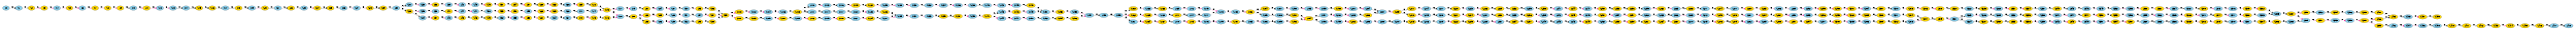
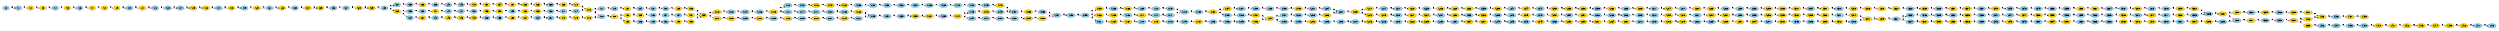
  strict digraph {
    rankdir=LR
    node [fillcolor=skyblue style=filled]
    edge [arrowhead=box color=deeppink style=solid]
    S0
    S1
    S2 [fillcolor=gold]
    S3 [fillcolor=gold]
    S4
    S5 [fillcolor=gold]
    S6
    S7 [fillcolor=gold]
    S8 [fillcolor=gold]
    S9 [fillcolor=gold]
    S10
    S11 [fillcolor=gold]
    S12
    S13
    S14
    S15 [fillcolor=gold]
    S16 [fillcolor=gold]
    S17
    S18 [fillcolor=gold]
    S19
    S20 [fillcolor=gold]
    S21
    S22 [fillcolor=gold]
    S23
    S24 [fillcolor=gold]
    S25 [fillcolor=gold]
    S26
    S27
    S28 [fillcolor=gold]
    S29 [fillcolor=gold]
    S30
    S31
    S32 [fillcolor=gold]
    S33
    S34
    S35
    S36 [fillcolor=gold]
    S37 [fillcolor=gold]
    S38
    S39
    S40
    S41 [fillcolor=gold]
    S42
    S43 [fillcolor=gold]
    S44
    S45
    S46 [fillcolor=gold]
    S47
    S48 [fillcolor=gold]
    S49 [fillcolor=gold]
    S50
    S51 [fillcolor=gold]
    S52
    S53 [fillcolor=gold]
    S54 [fillcolor=gold]
    S55
    S56 [fillcolor=gold]
    S57 [fillcolor=gold]
    S58 [fillcolor=gold]
    S59
    S60 [fillcolor=gold]
    S61 [fillcolor=gold]
    S62 [fillcolor=gold]
    S63 [fillcolor=gold]
    S64
    S65 [fillcolor=gold]
    S66
    S67
    S68
    S69 [fillcolor=gold]
    S70 [fillcolor=gold]
    S71
    S72 [fillcolor=gold]
    S73 [fillcolor=gold]
    S74
    S75 [fillcolor=gold]
    S76 [fillcolor=gold]
    S77
    S78
    S79
    S80 [fillcolor=gold]
    S81 [fillcolor=gold]
    S82 [fillcolor=gold]
    S83 [fillcolor=gold]
    S84
    S85 [fillcolor=gold]
    S86
    S87
    S88
    S89
    S90
    S91
    S92
    S93 [fillcolor=gold]
    S94
    S95 [fillcolor=gold]
    S96 [fillcolor=gold]
    S97 [fillcolor=gold]
    S98 [fillcolor=gold]
    S99 [fillcolor=gold]
    S100 [fillcolor=gold]
    S101 [fillcolor=gold]
    S102
    S103 [fillcolor=gold]
    S104
    S105
    S106
    S107 [fillcolor=gold]
    S108 [fillcolor=gold]
    S109
    S110
    S111
    S112 [fillcolor=gold]
    S113
    S114
    S115
-   S116
+   S116 [fillcolor=gold]
    S117
    S118 [fillcolor=gold]
    S119 [fillcolor=gold]
    S120
    S121
    S122 [fillcolor=gold]
    S123
    S124 [fillcolor=gold]
    S125
    S126 [fillcolor=gold]
    S127
    S128
    S129
    S130
    S131
    S132
    S133
    S134
    S135 [fillcolor=gold]
    S136
    S137 [fillcolor=gold]
    S138
    S139
    S140
    S141 [fillcolor=gold]
    S142
    S143
    S144
    S145
    S146 [fillcolor=gold]
    S147
    S148 [fillcolor=gold]
    S149
    S150
    S151
    S152
    S153 [fillcolor=gold]
    S154 [fillcolor=gold]
    S155
    S156 [fillcolor=gold]
    S157
    S158
    S159
    S160 [fillcolor=gold]
    S161
    S162 [fillcolor=gold]
    S163
    S164 [fillcolor=gold]
    S165 [fillcolor=gold]
    S166 [fillcolor=gold]
    S167 [fillcolor=gold]
    S168
    S169
    S170
    S171 [fillcolor=gold]
    S172
    S173 [fillcolor=gold]
    S174
    S175
    S176
    S177
    S178
    S179
    S180
    S181 [fillcolor=gold]
    S182 [fillcolor=gold]
    S183
    S184 [fillcolor=gold]
    S185
    S186
    S187
    S188
    S189
    S190
    S191 [fillcolor=gold]
    S192 [fillcolor=gold]
    S193
    S194 [fillcolor=gold]
    S195
    S196
    S197
    S198 [fillcolor=gold]
    S199
    S200
    S201
    S202 [fillcolor=gold]
    S203
    S204
    S205
    S206 [fillcolor=gold]
    S207
    S208
    S209 [fillcolor=gold]
    S210
    S211 [fillcolor=gold]
    S212 [fillcolor=gold]
    S213 [fillcolor=gold]
    S214
-   S215
+   S215 [fillcolor=gold]
    S216
    S217
    S218
    S219
    S220 [fillcolor=gold]
    S221 [fillcolor=gold]
    S222 [fillcolor=gold]
    S223
    S224 [fillcolor=gold]
    S225 [fillcolor=gold]
    S226 [fillcolor=gold]
    S227
    S228
    S229 [fillcolor=gold]
    S230 [fillcolor=gold]
    S231
    S232 [fillcolor=gold]
    S233
    S234 [fillcolor=gold]
    S235
    S236 [fillcolor=gold]
    S237 [fillcolor=gold]
    S238 [fillcolor=gold]
    S239
    S240
    S241
    S242
    S243
    S244 [fillcolor=gold]
    S245 [fillcolor=gold]
    S246
    S247
    S248
    S249 [fillcolor=gold]
    S250 [fillcolor=gold]
    S251 [fillcolor=gold]
    S252
    S253 [fillcolor=gold]
    S254
    S255 [fillcolor=gold]
    S256 [fillcolor=gold]
    S257 [fillcolor=gold]
    S258 [fillcolor=gold]
    S259
    S260
    S261 [fillcolor=gold]
    S262 [fillcolor=gold]
    S263
    S264 [fillcolor=gold]
    S265
    S266
    S267 [fillcolor=gold]
    S268 [fillcolor=gold]
    S269
    S270
    S271
    S272
    S273
    S274 [fillcolor=gold]
    S275 [fillcolor=gold]
    S276 [fillcolor=gold]
    S277
    S278 [fillcolor=gold]
    S279 [fillcolor=gold]
    S280 [fillcolor=gold]
    S281
    S282
    S283 [fillcolor=gold]
    S284 [fillcolor=gold]
    S285
    S286
    S287 [fillcolor=gold]
    S288 [fillcolor=gold]
    S289
    S290
    S291 [fillcolor=gold]
    S292
    S293
    S294 [fillcolor=gold]
    S295 [fillcolor=gold]
    S296 [fillcolor=gold]
    S297
    S298 [fillcolor=gold]
    S299 [fillcolor=gold]
    S300 [fillcolor=gold]
    S301 [fillcolor=gold]
    S302 [fillcolor=gold]
    S303
    S304
    S305 [fillcolor=gold]
    S306
    S307 [fillcolor=gold]
    S308 [fillcolor=gold]
    S309 [fillcolor=gold]
    S310
    S311
    S312 [fillcolor=gold]
    S313 [fillcolor=gold]
    S314 [fillcolor=gold]
    S315
    S316 [fillcolor=gold]
    S317 [fillcolor=gold]
    S318 [fillcolor=gold]
    S319 [fillcolor=gold]
    S320 [fillcolor=gold]
    S321
    S322
    S323
    S324
    S325 [fillcolor=gold]
    S326
    S327 [fillcolor=gold]
    S328
    S329
    S330 [fillcolor=gold]
    S331 [fillcolor=gold]
    S332
    S333 [fillcolor=gold]
    S334 [fillcolor=gold]
    S335 [fillcolor=gold]
    S336 [fillcolor=gold]
    S337
    S338
    S339
    S340 [fillcolor=gold]
    S341
    S342
    S343
    S344
    S345 [fillcolor=gold]
    S346
    S347 [fillcolor=gold]
    S348
    S349
    S350 [fillcolor=gold]
    S351
    S352
    S353 [fillcolor=gold]
    S354 [fillcolor=gold]
    S355
    S356
    S357 [fillcolor=gold]
    S358 [fillcolor=gold]
    S359
    S360
    S361 [fillcolor=gold]
    S362
    S363
    S364
    S365
    S366
    S367
    S368 [fillcolor=gold]
    S369 [fillcolor=gold]
    S370 [fillcolor=gold]
    S371
    S372 [fillcolor=gold]
    S373
    S374 [fillcolor=gold]
    S375 [fillcolor=gold]
    S376
    S377
    S378
    S379 [fillcolor=gold]
    S380 [fillcolor=gold]
    S381
    S382 [fillcolor=gold]
    S383
    S384 [fillcolor=gold]
    S385
    S386 [fillcolor=gold]
    S387 [fillcolor=gold]
    S388
    S389
    S390 [fillcolor=gold]
    S391 [fillcolor=gold]
    S392
    S393
    S394 [fillcolor=gold]
    S395
    S396
    S397 [fillcolor=gold]
    S398 [fillcolor=gold]
    S399 [fillcolor=gold]
    S400 [fillcolor=gold]
    S401 [fillcolor=gold]
    S402
    S403 [fillcolor=gold]
    S404
    S405
    S406
    S407 [fillcolor=gold]
    S408
    S409 [fillcolor=gold]
    S410 [fillcolor=gold]
    S411 [fillcolor=gold]
    S412 [fillcolor=gold]
    S413 [fillcolor=gold]
    S414 [fillcolor=gold]
    S415 [fillcolor=gold]
    S416 [fillcolor=gold]
    S417
    S418
    S0 -> S1 [color=black label=G style=dotted]
    S1 -> S2 [arrowhead=onormal color=black label=T style=dotted]
    S2 -> S3 [arrowhead=normal label=C]
    S3 -> S4 [arrowhead=normal label=C style=dotted]
    S4 -> S5 [arrowhead=onormal label=T style=dashed]
    S5 -> S6 [label=C style=dashed]
    S6 -> S7 [arrowhead=normal label=G style=dotted]
    S7 -> S8 [arrowhead=onormal label=A style=dashed]
    S8 -> S9 [arrowhead=normal label=T style=dotted]
    S9 -> S10 [arrowhead=normal color=black label=G style=dotted]
    S10 -> S11 [arrowhead=normal label=G style=dashed]
    S11 -> S12 [label=G]
    S12 -> S13 [arrowhead=normal label=C style=dotted]
    S13 -> S14 [color=black label=T]
    S14 -> S15 [color=black label=C]
    S15 -> S16 [color=black label=C style=dotted]
    S16 -> S17 [arrowhead=normal color=black label=C style=dashed]
    S17 -> S18 [arrowhead=onormal color=black label=G]
    S18 -> S19 [color=black label=G style=dotted]
    S19 -> S20 [arrowhead=onormal label=A]
    S20 -> S21 [arrowhead=onormal color=black label=A]
    S21 -> S22 [color=black label=C style=dashed]
    S22 -> S23 [arrowhead=onormal color=black label=A style=dotted]
    S23 -> S24 [arrowhead=normal label=G style=dotted]
    S24 -> S25 [color=black label=C]
    S25 -> S26 [arrowhead=onormal color=black label=G style=dotted]
    S26 -> S27 [arrowhead=onormal label=A style=dotted]
    S27 -> S28 [arrowhead=onormal label=G style=dotted]
    S28 -> S29 [color=black label=G]
    S29 -> S30 [arrowhead=onormal color=black label=T style=dashed]
    S30 -> S31 [color=black label=C style=dashed]
    S30 -> S32 [color=black label=T style=dotted]
    S31 -> S33 [arrowhead=normal label=C]
    S32 -> S34 [arrowhead=normal color=black label=G]
    S32 -> S35 [arrowhead=normal label=C]
    S33 -> S36 [arrowhead=normal label=T]
    S34 -> S37 [label=T]
    S35 -> S38 [arrowhead=onormal label=T style=dashed]
    S36 -> S39 [arrowhead=onormal label=A style=dotted]
    S37 -> S40 [arrowhead=normal label=G style=dotted]
    S38 -> S41 [arrowhead=normal color=black label=A style=dotted]
    S39 -> S42 [label=A style=dashed]
    S40 -> S43 [arrowhead=onormal label=G]
    S41 -> S44 [arrowhead=normal label=G style=dotted]
    S42 -> S45 [arrowhead=onormal label=G style=dotted]
    S43 -> S46 [arrowhead=onormal color=black label=G]
    S44 -> S47 [label=G]
    S45 -> S48 [label=C style=dotted]
    S46 -> S49 [color=black label=T]
    S47 -> S50 [arrowhead=onormal color=black label=T]
    S48 -> S51 [arrowhead=normal label=G]
    S49 -> S52 [arrowhead=normal color=black label=T]
    S50 -> S53 [arrowhead=onormal label=C style=dotted]
    S51 -> S54 [arrowhead=onormal color=black label=T style=dotted]
    S52 -> S55 [label=C style=dashed]
    S53 -> S56 [arrowhead=normal label=C]
    S54 -> S57 [label=G style=dotted]
    S55 -> S58 [label=T]
    S56 -> S59 [arrowhead=onormal label=T style=dotted]
    S57 -> S60 [color=black label=G style=dashed]
    S58 -> S61 [arrowhead=normal label=T style=dotted]
    S59 -> S62 [arrowhead=onormal label=G]
    S60 -> S63 [label=T]
    S61 -> S64 [arrowhead=onormal color=black label=T style=dotted]
    S62 -> S65 [label=T]
    S63 -> S66 [color=black label=G style=dashed]
    S64 -> S67 [color=black label=G style=dotted]
    S65 -> S68 [arrowhead=onormal color=black label=G]
    S66 -> S69 [label=G style=dashed]
    S67 -> S70 [color=black label=G style=dashed]
    S68 -> S71 [arrowhead=normal color=black label=G style=dotted]
    S69 -> S72 [color=black label=A]
    S70 -> S73 [arrowhead=normal label=A]
    S71 -> S74 [arrowhead=onormal color=black label=A style=dotted]
    S72 -> S75 [arrowhead=normal color=black label=C]
    S73 -> S76 [arrowhead=normal color=black label=C style=dashed]
    S74 -> S75 [arrowhead=onormal label=C]
    S75 -> S77 [arrowhead=normal label=C]
    S75 -> S78 [label=G style=dashed]
    S76 -> S78 [label=G style=dotted]
    S77 -> S79 [label=C style=dotted]
    S78 -> S80 [color=black label=G style=dotted]
    S79 -> S81 [color=black label=T style=dotted]
    S80 -> S82 [arrowhead=normal label=A style=dashed]
    S80 -> S83 [color=black label=C style=dashed]
    S81 -> S84 [arrowhead=normal label=G style=dashed]
    S82 -> S85 [arrowhead=onormal label=G]
    S83 -> S86 [arrowhead=normal label=G style=dashed]
    S84 -> S87 [label=G style=dotted]
    S85 -> S88 [arrowhead=onormal color=black label=G style=dashed]
    S86 -> S89 [label=G style=dotted]
    S87 -> S90 [arrowhead=normal color=black label=T style=dotted]
    S88 -> S91 [arrowhead=onormal label=T style=dotted]
    S89 -> S92 [color=black label=T]
    S90 -> S93 [arrowhead=onormal label=C style=dashed]
    S91 -> S94 [arrowhead=onormal color=black label=C style=dashed]
    S92 -> S95 [arrowhead=onormal color=black label=C]
    S93 -> S96 [arrowhead=normal color=black label=A]
    S94 -> S97 [arrowhead=normal label=A]
    S95 -> S98 [arrowhead=normal color=black label=A style=dotted]
    S96 -> S99 [arrowhead=normal color=black label=C style=dashed]
    S97 -> S99 [arrowhead=normal label=C style=dashed]
    S98 -> S99 [color=black label=C style=dotted]
    S99 -> S100 [label=T]
    S99 -> S101 [arrowhead=normal label=C style=dotted]
    S100 -> S102 [label=A style=dotted]
    S101 -> S103 [arrowhead=onormal color=black label=A]
    S102 -> S104 [label=A style=dashed]
    S103 -> S105 [arrowhead=normal color=black label=A]
    S104 -> S106 [arrowhead=onormal label=G style=dashed]
    S105 -> S107 [label=G style=dotted]
    S106 -> S108 [arrowhead=onormal color=black label=A style=dotted]
    S107 -> S109 [arrowhead=onormal color=black label=A]
    S108 -> S110 [color=black label=A style=dotted]
    S108 -> S111 [color=black label=G]
    S109 -> S112 [label=C]
    S110 -> S113 [arrowhead=normal label=C style=dotted]
    S111 -> S114 [color=black label=T style=dotted]
    S112 -> S115 [arrowhead=normal color=black label=T]
    S113 -> S116 [color=black label=T style=dashed]
    S114 -> S117 [arrowhead=normal color=black label=T style=dashed]
    S115 -> S118 [label=T]
    S116 -> S119 [arrowhead=normal label=T style=dotted]
    S117 -> S120 [arrowhead=normal color=black label=T style=dotted]
    S118 -> S121 [arrowhead=normal color=black label=T style=dashed]
    S119 -> S122 [color=black label=C style=dotted]
    S120 -> S123 [label=G style=dashed]
    S121 -> S124 [arrowhead=normal label=G]
    S122 -> S125 [arrowhead=onormal label=T]
    S123 -> S126 [arrowhead=onormal color=black label=T style=dotted]
    S124 -> S127 [arrowhead=normal color=black label=T style=dashed]
    S125 -> S128 [arrowhead=normal label=G]
    S126 -> S129 [color=black label=G style=dotted]
    S127 -> S129 [arrowhead=normal label=G]
    S128 -> S130 [arrowhead=normal label=G style=dashed]
    S129 -> S131 [arrowhead=onormal label=G style=dotted]
    S130 -> S132 [arrowhead=onormal color=black label=C style=dotted]
    S131 -> S133 [arrowhead=onormal label=T style=dotted]
    S132 -> S134 [arrowhead=onormal label=A style=dashed]
    S133 -> S135 [color=black label=A style=dashed]
    S134 -> S136 [label=T style=dashed]
    S135 -> S137 [arrowhead=normal color=black label=C]
    S136 -> S138 [arrowhead=onormal label=T style=dashed]
    S137 -> S139 [label=T style=dotted]
    S138 -> S140 [arrowhead=onormal color=black label=C]
    S139 -> S141 [arrowhead=onormal label=C style=dashed]
    S140 -> S142 [arrowhead=onormal label=C style=dashed]
    S141 -> S143 [color=black label=C style=dotted]
    S141 -> S144 [label=T style=dashed]
    S142 -> S145 [label=G style=dotted]
    S143 -> S146 [arrowhead=onormal label=G]
    S144 -> S147 [label=G]
    S145 -> S148 [arrowhead=normal color=black label=T style=dotted]
    S146 -> S149 [arrowhead=normal label=T style=dotted]
    S147 -> S150 [arrowhead=normal label=T style=dashed]
    S148 -> S151 [arrowhead=normal color=black label=C style=dashed]
    S149 -> S151 [color=black label=C style=dashed]
    S150 -> S152 [arrowhead=normal color=black label=C style=dotted]
    S151 -> S153 [arrowhead=onormal label=C style=dashed]
    S152 -> S154 [color=black label=C style=dashed]
    S153 -> S155 [arrowhead=onormal label=A style=dotted]
    S154 -> S156 [arrowhead=onormal color=black label=A style=dashed]
    S155 -> S157 [arrowhead=onormal label=G]
    S156 -> S157 [label=G style=dotted]
    S157 -> S158 [color=black label=A]
    S158 -> S159 [arrowhead=onormal color=black label=G]
    S159 -> S160 [arrowhead=normal color=black label=T style=dotted]
    S159 -> S161 [color=black label=G style=dashed]
    S159 -> S162 [label=A]
    S160 -> S163 [arrowhead=onormal label=C style=dashed]
    S161 -> S164 [label=C]
    S162 -> S165 [arrowhead=normal label=C style=dotted]
    S163 -> S166 [arrowhead=normal color=black label=C]
    S164 -> S167 [arrowhead=normal label=C style=dashed]
    S165 -> S168 [arrowhead=onormal label=C style=dashed]
    S166 -> S169 [arrowhead=normal color=black label=C style=dashed]
    S167 -> S170 [arrowhead=normal color=black label=C style=dotted]
    S168 -> S171 [color=black label=C style=dotted]
    S169 -> S172 [arrowhead=onormal label=A]
    S170 -> S173 [label=A style=dashed]
    S171 -> S174 [color=black label=A style=dashed]
    S172 -> S175 [arrowhead=normal label=G style=dashed]
    S173 -> S176 [arrowhead=normal label=G style=dashed]
    S174 -> S177 [arrowhead=normal color=black label=G]
    S175 -> S178 [label=T]
    S176 -> S179 [arrowhead=normal label=G]
    S177 -> S178 [arrowhead=onormal color=black label=T style=dotted]
    S178 -> S180 [arrowhead=onormal label=C style=dashed]
    S179 -> S181 [arrowhead=normal label=C style=dashed]
    S180 -> S182 [arrowhead=normal label=G style=dotted]
    S181 -> S183 [arrowhead=onormal color=black label=G]
    S182 -> S184 [arrowhead=onormal color=black label=G style=dashed]
    S182 -> S185 [color=black label=A style=dashed]
    S183 -> S186 [arrowhead=normal label=A style=dotted]
    S184 -> S187 [color=black label=T style=dashed]
    S185 -> S188 [arrowhead=onormal color=black label=C]
    S186 -> S189 [color=black label=C]
    S187 -> S190 [arrowhead=onormal label=G style=dashed]
    S188 -> S191 [color=black label=A]
    S189 -> S192 [arrowhead=onormal label=A style=dotted]
    S190 -> S193 [arrowhead=normal label=C]
    S191 -> S194 [arrowhead=normal label=C style=dotted]
    S192 -> S194 [label=C style=dotted]
    S193 -> S195 [arrowhead=normal label=T style=dashed]
    S194 -> S196 [arrowhead=onormal color=black label=G style=dashed]
    S194 -> S197 [arrowhead=onormal color=black label=T style=dashed]
    S195 -> S198 [arrowhead=onormal color=black label=G]
    S196 -> S199 [arrowhead=onormal label=T]
    S197 -> S200 [label=G style=dashed]
    S198 -> S201 [label=T]
    S199 -> S202 [label=C]
    S200 -> S203 [label=T]
    S201 -> S204 [label=C]
    S202 -> S205 [arrowhead=onormal label=C style=dashed]
    S203 -> S206 [arrowhead=onormal color=black label=C style=dashed]
    S204 -> S207 [color=black label=C]
    S205 -> S208 [arrowhead=onormal label=C style=dashed]
    S206 -> S207 [arrowhead=normal color=black label=C style=dashed]
    S207 -> S209 [arrowhead=normal label=C]
    S208 -> S210 [color=black label=G]
    S209 -> S211 [arrowhead=onormal color=black label=C]
    S209 -> S212 [color=black label=G]
    S210 -> S213 [color=black label=G style=dotted]
    S211 -> S214 [arrowhead=onormal label=A style=dashed]
    S212 -> S215 [arrowhead=normal label=A]
    S213 -> S216 [color=black label=G style=dotted]
    S214 -> S217 [color=black label=G style=dashed]
    S215 -> S218 [color=black label=G style=dashed]
    S216 -> S219 [arrowhead=onormal color=black label=T style=dotted]
    S217 -> S220 [color=black label=A style=dashed]
    S218 -> S221 [arrowhead=normal color=black label=C style=dotted]
    S219 -> S222 [label=C]
    S220 -> S223 [arrowhead=onormal label=C style=dashed]
    S221 -> S224 [arrowhead=normal label=T style=dashed]
    S222 -> S225 [color=black label=C]
    S223 -> S226 [arrowhead=onormal label=G]
    S224 -> S227 [label=A]
    S225 -> S228 [arrowhead=normal label=C style=dashed]
    S226 -> S229 [color=black label=T]
    S227 -> S230 [color=black label=C style=dotted]
    S228 -> S231 [label=C]
    S229 -> S232 [arrowhead=normal color=black label=C style=dashed]
    S230 -> S233 [color=black label=C]
    S231 -> S234 [color=black label=A style=dashed]
    S232 -> S235 [arrowhead=normal color=black label=T]
    S233 -> S236 [color=black label=G style=dashed]
    S234 -> S237 [arrowhead=onormal color=black label=G]
    S235 -> S238 [arrowhead=normal color=black label=G style=dotted]
    S236 -> S239 [arrowhead=normal label=T style=dotted]
    S237 -> S240 [label=C style=dotted]
    S238 -> S241 [label=A style=dotted]
    S239 -> S242 [arrowhead=normal label=G style=dashed]
    S240 -> S243 [color=black label=G style=dotted]
    S241 -> S244 [arrowhead=normal label=C style=dashed]
    S242 -> S245 [label=A style=dotted]
    S243 -> S246 [color=black label=C style=dotted]
    S244 -> S247 [label=C style=dotted]
    S245 -> S248 [arrowhead=normal label=C]
    S246 -> S249 [label=C style=dashed]
    S247 -> S250 [label=G style=dashed]
    S248 -> S251 [arrowhead=onormal color=black label=C style=dashed]
    S249 -> S252 [arrowhead=onormal label=A style=dotted]
    S250 -> S253 [color=black label=G style=dotted]
    S251 -> S254 [label=T]
    S252 -> S255 [arrowhead=normal color=black label=C]
    S253 -> S256 [color=black label=G style=dashed]
    S254 -> S257 [arrowhead=normal label=A]
    S255 -> S258 [label=A]
    S256 -> S259 [color=black label=G style=dotted]
    S257 -> S260 [arrowhead=normal color=black label=A style=dashed]
    S258 -> S261 [color=black label=A style=dotted]
    S259 -> S262 [arrowhead=normal label=A]
    S260 -> S263 [arrowhead=onormal color=black label=G style=dashed]
    S261 -> S264 [arrowhead=onormal label=C style=dashed]
    S262 -> S265 [arrowhead=normal label=A style=dotted]
    S263 -> S266 [color=black label=G]
    S264 -> S267 [arrowhead=normal label=A style=dashed]
    S265 -> S268 [arrowhead=normal color=black label=C]
    S266 -> S269 [arrowhead=onormal label=C]
    S267 -> S270 [arrowhead=normal label=C]
    S268 -> S271 [color=black label=T style=dotted]
    S269 -> S272 [label=T style=dotted]
    S270 -> S273 [arrowhead=normal color=black label=C style=dotted]
    S271 -> S274 [color=black label=C style=dashed]
    S272 -> S275 [arrowhead=normal label=G style=dotted]
    S273 -> S276 [label=G style=dashed]
    S274 -> S277 [arrowhead=onormal color=black label=C style=dashed]
    S275 -> S278 [arrowhead=normal color=black label=A style=dashed]
    S276 -> S279 [color=black label=G]
    S277 -> S280 [label=A style=dashed]
    S278 -> S281 [arrowhead=normal label=C style=dotted]
    S279 -> S282 [label=G]
    S280 -> S283 [arrowhead=onormal label=T style=dashed]
    S281 -> S284 [label=C style=dashed]
    S282 -> S285 [label=C]
    S283 -> S286 [arrowhead=onormal label=G style=dashed]
    S284 -> S287 [arrowhead=normal color=black label=G style=dotted]
    S285 -> S288 [arrowhead=onormal color=black label=T]
    S286 -> S289 [arrowhead=onormal label=T style=dotted]
    S287 -> S290 [label=G]
    S288 -> S291 [arrowhead=normal label=A style=dashed]
    S289 -> S292 [arrowhead=normal label=G style=dashed]
    S290 -> S293 [label=G]
    S291 -> S294 [arrowhead=onormal label=G style=dashed]
    S292 -> S295 [label=C]
    S293 -> S296 [arrowhead=onormal color=black label=C style=dashed]
    S294 -> S297 [arrowhead=onormal color=black label=C style=dotted]
    S295 -> S298 [label=C style=dashed]
    S296 -> S299 [arrowhead=normal color=black label=T style=dashed]
    S297 -> S300 [label=C style=dotted]
    S298 -> S301 [label=A]
    S299 -> S302 [label=A]
    S300 -> S303 [arrowhead=normal label=A style=dashed]
    S301 -> S304 [label=C]
    S302 -> S305 [arrowhead=onormal label=A style=dashed]
    S303 -> S306 [arrowhead=onormal label=A]
    S304 -> S307 [color=black label=G style=dashed]
    S305 -> S308 [arrowhead=normal color=black label=G style=dashed]
    S306 -> S309 [arrowhead=onormal color=black label=G style=dotted]
    S307 -> S310 [color=black label=G style=dotted]
    S308 -> S311 [arrowhead=onormal color=black label=G style=dotted]
    S309 -> S312 [arrowhead=normal color=black label=G style=dotted]
    S310 -> S313 [arrowhead=onormal label=G style=dotted]
    S311 -> S314 [arrowhead=onormal color=black label=G style=dotted]
    S312 -> S315 [color=black label=G style=dotted]
    S313 -> S316 [arrowhead=normal label=T style=dotted]
    S314 -> S317 [arrowhead=normal color=black label=C style=dotted]
    S315 -> S317 [arrowhead=onormal label=C]
    S316 -> S318 [label=C style=dashed]
    S317 -> S319 [arrowhead=normal color=black label=C]
    S318 -> S320 [arrowhead=normal color=black label=C style=dotted]
    S319 -> S321 [arrowhead=normal label=C style=dotted]
    S320 -> S322 [arrowhead=onormal color=black label=C style=dashed]
    S321 -> S323 [arrowhead=normal color=black label=T]
    S321 -> S324 [arrowhead=onormal color=black label=A]
    S322 -> S325 [color=black label=G]
    S323 -> S326 [arrowhead=onormal label=G]
    S324 -> S327 [arrowhead=normal color=black label=G]
    S325 -> S328 [label=G style=dotted]
    S326 -> S329 [arrowhead=normal color=black label=G]
    S327 -> S330 [arrowhead=normal color=black label=G style=dotted]
    S328 -> S331 [label=G]
    S329 -> S332 [arrowhead=normal color=black label=G style=dashed]
    S330 -> S333 [arrowhead=normal color=black label=A]
    S331 -> S334 [label=G style=dotted]
    S332 -> S335 [color=black label=G style=dashed]
    S333 -> S336 [arrowhead=onormal label=G style=dotted]
    S334 -> S337 [arrowhead=onormal color=black label=C]
    S335 -> S338 [arrowhead=onormal color=black label=A style=dotted]
    S336 -> S339 [arrowhead=onormal label=C]
    S337 -> S340 [arrowhead=onormal color=black label=C]
    S338 -> S341 [arrowhead=onormal label=C style=dashed]
    S339 -> S342 [label=A style=dashed]
    S340 -> S343 [color=black label=C style=dotted]
    S341 -> S344 [arrowhead=normal label=C]
    S342 -> S345 [label=C style=dotted]
    S343 -> S346 [arrowhead=normal color=black label=T style=dotted]
    S344 -> S347 [arrowhead=normal color=black label=C style=dashed]
    S345 -> S348 [arrowhead=normal label=C style=dashed]
    S346 -> S349 [arrowhead=onormal label=C style=dotted]
    S347 -> S350 [label=C style=dotted]
    S348 -> S351 [arrowhead=normal label=C style=dotted]
    S349 -> S352 [arrowhead=normal color=black label=C style=dotted]
    S350 -> S353 [color=black label=A style=dotted]
    S351 -> S354 [arrowhead=normal label=A]
    S352 -> S355 [arrowhead=onormal label=G]
    S353 -> S356 [arrowhead=onormal label=A style=dotted]
    S354 -> S357 [label=A]
    S355 -> S358 [arrowhead=onormal label=G]
    S356 -> S359 [arrowhead=onormal color=black label=G style=dashed]
    S357 -> S360 [arrowhead=onormal color=black label=A style=dotted]
    S358 -> S361 [arrowhead=onormal label=T style=dotted]
    S359 -> S362 [label=T style=dashed]
    S360 -> S363 [arrowhead=normal color=black label=T]
    S361 -> S364 [arrowhead=normal label=C]
    S362 -> S365 [arrowhead=onormal label=T style=dashed]
    S363 -> S366 [arrowhead=normal color=black label=T]
    S364 -> S367 [arrowhead=normal color=black label=A]
    S365 -> S368 [arrowhead=onormal label=G]
    S366 -> S369 [arrowhead=onormal label=C style=dashed]
    S367 -> S370 [color=black label=G style=dotted]
    S368 -> S371 [label=G]
    S369 -> S372 [arrowhead=onormal label=G style=dashed]
    S370 -> S373 [arrowhead=normal label=A style=dashed]
    S371 -> S374 [color=black label=A]
    S372 -> S375 [arrowhead=onormal label=C]
    S373 -> S376 [arrowhead=onormal label=C style=dotted]
    S374 -> S377 [label=C style=dotted]
    S375 -> S378 [arrowhead=normal color=black label=C style=dashed]
    S376 -> S379 [arrowhead=onormal label=G style=dashed]
    S377 -> S380 [arrowhead=normal label=G style=dotted]
    S378 -> S381 [arrowhead=normal label=G]
    S379 -> S382 [label=A style=dotted]
    S380 -> S383 [arrowhead=onormal color=black label=A style=dotted]
    S381 -> S384 [arrowhead=onormal color=black label=A style=dashed]
    S382 -> S385 [arrowhead=normal color=black label=G style=dashed]
    S383 -> S385 [color=black label=G style=dashed]
    S384 -> S386 [arrowhead=onormal label=G style=dashed]
    S385 -> S387 [color=black label=T style=dotted]
    S386 -> S388 [arrowhead=normal color=black label=T]
    S387 -> S389 [label=C style=dashed]
    S387 -> S390 [arrowhead=normal label=A]
    S388 -> S389 [arrowhead=onormal color=black label=C]
    S389 -> S391 [arrowhead=onormal label=G style=dotted]
    S390 -> S392 [arrowhead=onormal color=black label=G]
    S391 -> S393 [arrowhead=onormal label=G]
    S392 -> S394 [arrowhead=onormal color=black label=G]
    S393 -> S395 [label=T style=dashed]
    S394 -> S396 [arrowhead=onormal color=black label=T style=dashed]
    S395 -> S397 [label=C style=dotted]
    S396 -> S398 [arrowhead=onormal color=black label=C]
    S397 -> S399 [arrowhead=onormal label=A]
    S397 -> S400 [arrowhead=normal label=G]
    S398 -> S401 [arrowhead=onormal color=black label=G style=dotted]
    S399 -> S402 [arrowhead=normal color=black label=A style=dashed]
    S400 -> S403 [color=black label=A]
    S401 -> S403 [arrowhead=normal color=black label=A style=dashed]
    S402 -> S404 [label=G style=dotted]
    S403 -> S405 [arrowhead=normal color=black label=G style=dotted]
    S404 -> S406 [arrowhead=onormal label=T]
    S405 -> S407 [label=T style=dotted]
    S406 -> S408 [arrowhead=normal color=black label=A style=dashed]
    S407 -> S409 [arrowhead=onormal color=black label=A]
    S408 -> S410 [arrowhead=normal color=black label=G style=dotted]
    S410 -> S411 [arrowhead=onormal color=black label=G]
    S411 -> S412 [arrowhead=onormal color=black label=A style=dotted]
    S412 -> S413 [arrowhead=normal color=black label=G]
    S413 -> S414 [arrowhead=normal label=A style=dashed]
    S414 -> S415 [arrowhead=onormal color=black label=G style=dotted]
    S415 -> S416 [arrowhead=onormal color=black label=G style=dashed]
    S416 -> S417 [color=black label=T]
    S417 -> S418 [color=black label=A]
  }
